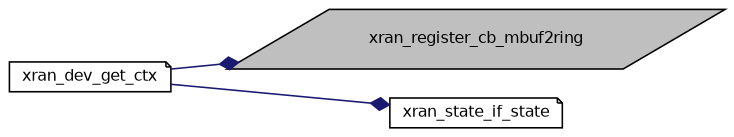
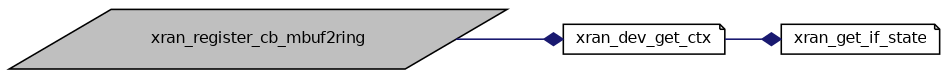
  digraph {
    rankdir=LR
    node [color=black fillcolor=white fontname=Helvetica fontsize=10 shape=note style=filled]
    edge [arrowhead=diamond color=midnightblue fontname=Helvetica fontsize=10 labelfontname=Helvetica labelfontsize=10 style=solid]
    n1 [fillcolor=grey75 fontcolor=black height=0.2 label=xran_register_cb_mbuf2ring shape=parallelogram width=0.4]
    n2 [height=0.2 label=xran_dev_get_ctx width=0.4]
-   n3 [height=0.2 label=xran_state_if_state width=0.4]
-   n2 -> n1
+   n3 [height=0.2 label=xran_get_if_state width=0.4]
+   n1 -> n2
    n2 -> n3
  }
